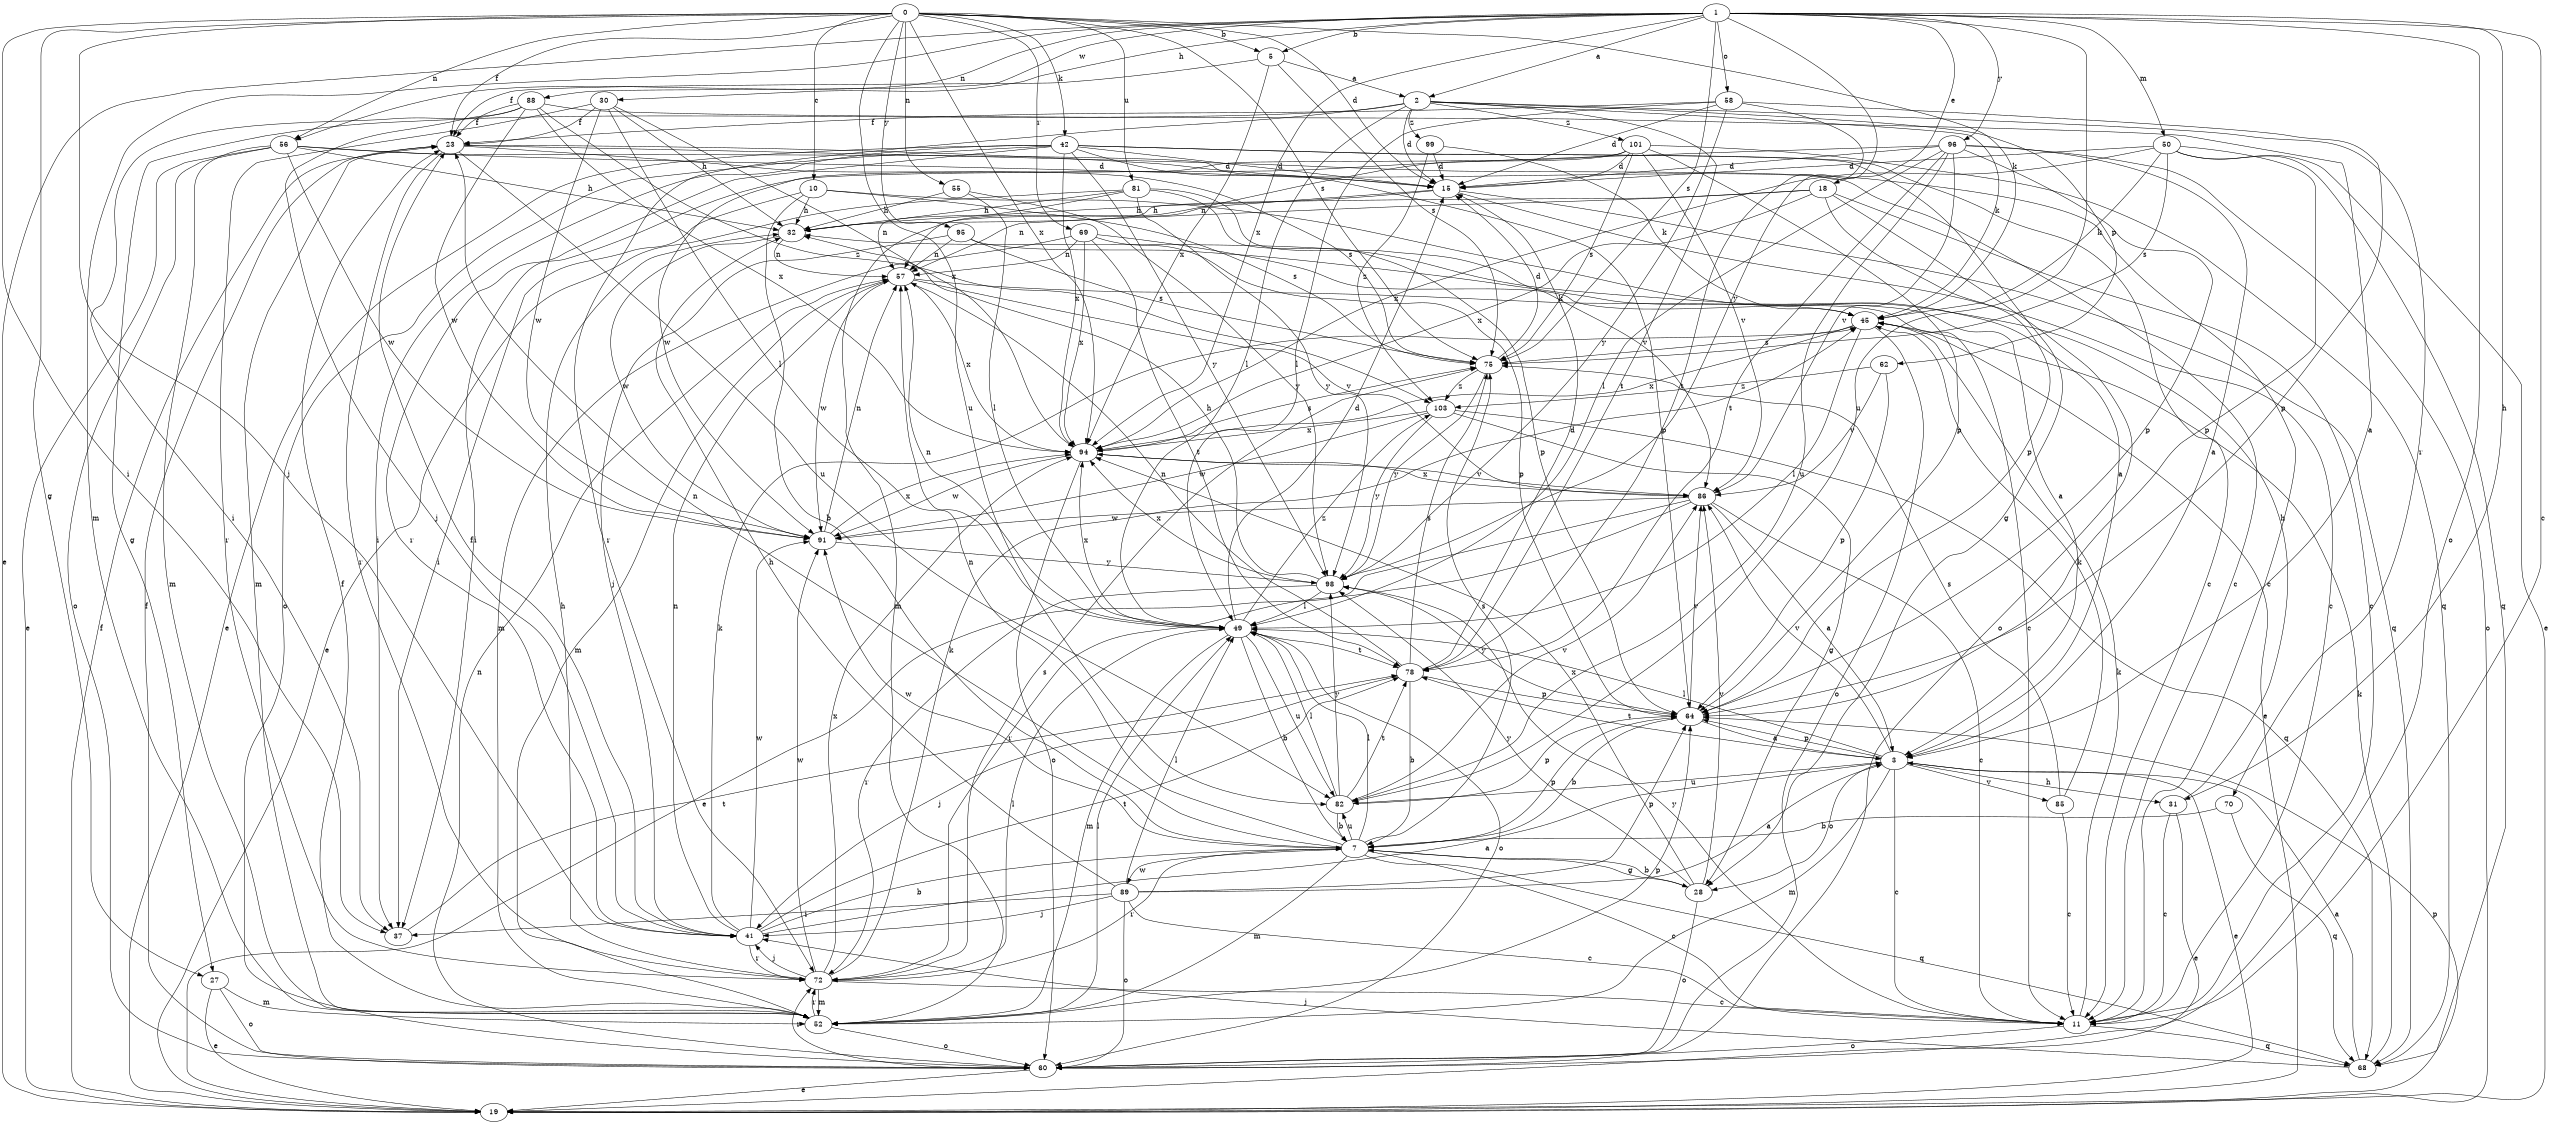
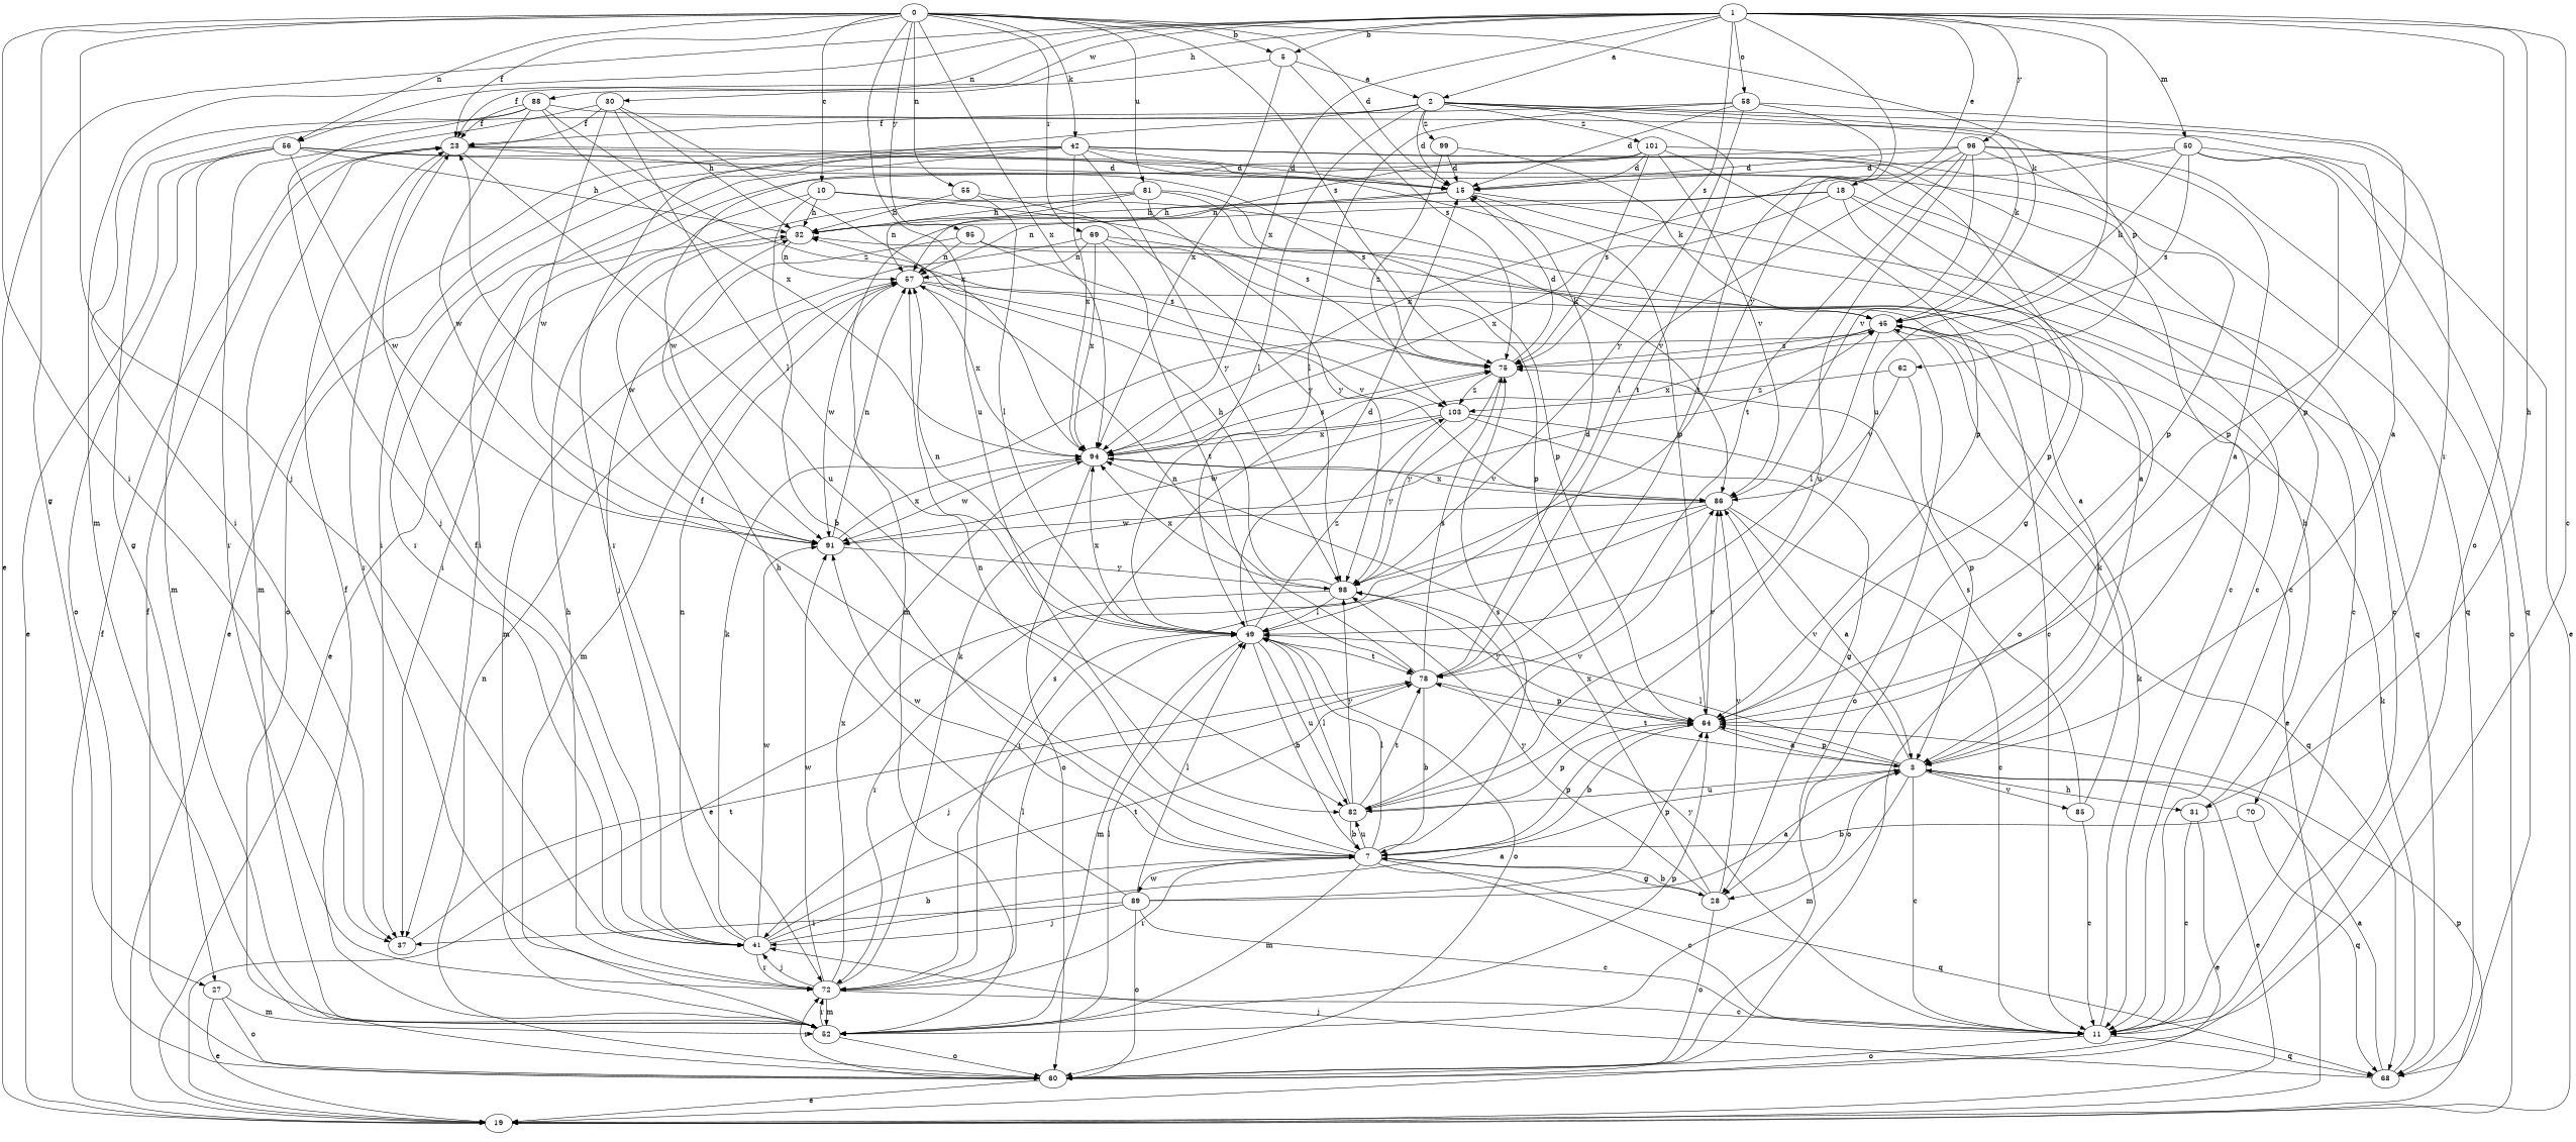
  strict digraph {
    0
    5
    10
    15
    23
    27
    37
    41
    42
    45
    55
    56
    69
    75
    81
    82
    94
    95
    2
    3
    7
    32
    11
    52
    68
    72
    19
    60
    78
    57
    91
    98
    64
    28
    49
    103
    86
    1
    18
    30
    31
    50
    58
    88
    96
    62
    70
    99
    101
    85
    89
    0 -> 5 [label=b]
    0 -> 10 [label=c]
    0 -> 15 [label=d]
    0 -> 23 [label=f]
    0 -> 27 [label=g]
    0 -> 37 [label=i]
    0 -> 41 [label=j]
    0 -> 42 [label=k]
    0 -> 45 [label=k]
    0 -> 55 [label=n]
    0 -> 56 [label=n]
    0 -> 69 [label=r]
    0 -> 75 [label=s]
    0 -> 81 [label=u]
    0 -> 82 [label=u]
    0 -> 94 [label=x]
    0 -> 95 [label=y]
    5 -> 23 [label=f]
    5 -> 75 [label=s]
    5 -> 94 [label=x]
    5 -> 2 [label=a]
    10 -> 37 [label=i]
    10 -> 75 [label=s]
    10 -> 3 [label=a]
    10 -> 7 [label=b]
    10 -> 32 [label=h]
    15 -> 32 [label=h]
    15 -> 11 [label=c]
    15 -> 52 [label=m]
    15 -> 68 [label=q]
    23 -> 15 [label=d]
    23 -> 75 [label=s]
    23 -> 82 [label=u]
    23 -> 11 [label=c]
    23 -> 52 [label=m]
    23 -> 72 [label=r]
    27 -> 52 [label=m]
    27 -> 19 [label=e]
    27 -> 60 [label=o]
    37 -> 78 [label=t]
    41 -> 23 [label=f]
    41 -> 45 [label=k]
    41 -> 3 [label=a]
    41 -> 7 [label=b]
    41 -> 72 [label=r]
    41 -> 78 [label=t]
    41 -> 57 [label=n]
    41 -> 91 [label=w]
    42 -> 15 [label=d]
    42 -> 37 [label=i]
    42 -> 41 [label=r]
    42 -> 94 [label=x]
    42 -> 11 [label=c]
    42 -> 19 [label=e]
    42 -> 60 [label=o]
    42 -> 98 [label=y]
    42 -> 64 [label=p]
    42 -> 28 [label=g]
    45 -> 75 [label=s]
    45 -> 94 [label=x]
    45 -> 19 [label=e]
    45 -> 60 [label=o]
    45 -> 49 [label=l]
    55 -> 32 [label=h]
    55 -> 98 [label=y]
    55 -> 49 [label=l]
    56 -> 15 [label=d]
    56 -> 32 [label=h]
    56 -> 11 [label=c]
    56 -> 52 [label=m]
    56 -> 19 [label=e]
    56 -> 60 [label=o]
    56 -> 91 [label=w]
    69 -> 94 [label=x]
    69 -> 11 [label=c]
    69 -> 52 [label=m]
    69 -> 78 [label=t]
    69 -> 57 [label=n]
    69 -> 64 [label=p]
    75 -> 15 [label=d]
    75 -> 98 [label=y]
    75 -> 103 [label=z]
    81 -> 32 [label=h]
    81 -> 19 [label=e]
    81 -> 57 [label=n]
    81 -> 98 [label=y]
    81 -> 64 [label=p]
    81 -> 86 [label=v]
    82 -> 7 [label=b]
    82 -> 78 [label=t]
    82 -> 98 [label=y]
    82 -> 64 [label=p]
    82 -> 49 [label=l]
    82 -> 86 [label=v]
    94 -> 75 [label=s]
    94 -> 60 [label=o]
    94 -> 91 [label=w]
    94 -> 86 [label=v]
    95 -> 41 [label=j]
    95 -> 75 [label=s]
    95 -> 3 [label=a]
    95 -> 57 [label=n]
    2 -> 15 [label=d]
    2 -> 27 [label=g]
    2 -> 45 [label=k]
    2 -> 72 [label=r]
    2 -> 78 [label=t]
    2 -> 49 [label=l]
    2 -> 62 [label=p]
    2 -> 70 [label=r]
    2 -> 99 [label=z]
    2 -> 101 [label=z]
    3 -> 82 [label=u]
    3 -> 11 [label=c]
    3 -> 52 [label=m]
    3 -> 19 [label=e]
    3 -> 78 [label=t]
    3 -> 64 [label=p]
    3 -> 28 [label=o]
    3 -> 49 [label=l]
    3 -> 86 [label=v]
    3 -> 31 [label=h]
    3 -> 85 [label=v]
-   7 -> 23 [label=n]
+   7 -> 23 [label=f]
    7 -> 75 [label=s]
    7 -> 82 [label=u]
    7 -> 11 [label=c]
    7 -> 52 [label=m]
    7 -> 68 [label=q]
    7 -> 72 [label=r]
    7 -> 57 [label=n]
    7 -> 91 [label=w]
    7 -> 64 [label=p]
    7 -> 28 [label=g]
    7 -> 49 [label=l]
    7 -> 89 [label=w]
    32 -> 57 [label=n]
    32 -> 91 [label=w]
    11 -> 45 [label=k]
    11 -> 68 [label=q]
    11 -> 60 [label=o]
    11 -> 98 [label=y]
    52 -> 23 [label=f]
    52 -> 72 [label=r]
    52 -> 60 [label=o]
    52 -> 64 [label=p]
    52 -> 49 [label=l]
    68 -> 41 [label=j]
    68 -> 45 [label=k]
    68 -> 3 [label=a]
    72 -> 41 [label=j]
    72 -> 45 [label=k]
    72 -> 75 [label=s]
    72 -> 94 [label=x]
    72 -> 32 [label=h]
    72 -> 11 [label=c]
    72 -> 52 [label=m]
    72 -> 91 [label=w]
    72 -> 49 [label=l]
    19 -> 23 [label=f]
    19 -> 64 [label=p]
    60 -> 23 [label=f]
    60 -> 72 [label=r]
    60 -> 19 [label=e]
    60 -> 57 [label=n]
    78 -> 15 [label=d]
    78 -> 41 [label=j]
    78 -> 75 [label=s]
    78 -> 7 [label=b]
    78 -> 57 [label=n]
    78 -> 64 [label=p]
    57 -> 45 [label=k]
    57 -> 94 [label=x]
    57 -> 52 [label=m]
    57 -> 91 [label=w]
    57 -> 86 [label=v]
    91 -> 94 [label=x]
    91 -> 57 [label=n]
    91 -> 98 [label=y]
    98 -> 94 [label=x]
    98 -> 32 [label=h]
    98 -> 72 [label=r]
    98 -> 49 [label=l]
    64 -> 3 [label=a]
    64 -> 7 [label=b]
    64 -> 98 [label=y]
    64 -> 86 [label=v]
    28 -> 94 [label=x]
    28 -> 7 [label=b]
    28 -> 60 [label=o]
    28 -> 98 [label=y]
    28 -> 86 [label=v]
    49 -> 15 [label=d]
    49 -> 82 [label=u]
    49 -> 94 [label=x]
    49 -> 7 [label=b]
    49 -> 52 [label=m]
    49 -> 60 [label=o]
    49 -> 78 [label=t]
    49 -> 57 [label=n]
    49 -> 103 [label=z]
    103 -> 94 [label=x]
    103 -> 68 [label=q]
    103 -> 91 [label=w]
    103 -> 98 [label=y]
    103 -> 28 [label=g]
    86 -> 94 [label=x]
    86 -> 3 [label=a]
    86 -> 11 [label=c]
    86 -> 72 [label=r]
    86 -> 19 [label=e]
    86 -> 91 [label=w]
    1 -> 5 [label=b]
    1 -> 56 [label=n]
    1 -> 75 [label=s]
    1 -> 82 [label=u]
    1 -> 94 [label=x]
    1 -> 2 [label=a]
    1 -> 11 [label=c]
    1 -> 52 [label=m]
    1 -> 19 [label=e]
    1 -> 60 [label=o]
    1 -> 98 [label=y]
    1 -> 18 [label=e]
    1 -> 30 [label=h]
    1 -> 31 [label=h]
    1 -> 50 [label=m]
    1 -> 58 [label=o]
    1 -> 88 [label=w]
    1 -> 96 [label=y]
    18 -> 94 [label=x]
    18 -> 32 [label=h]
    18 -> 11 [label=c]
    18 -> 60 [label=o]
    18 -> 57 [label=n]
    18 -> 64 [label=p]
    30 -> 23 [label=f]
    30 -> 94 [label=x]
    30 -> 32 [label=h]
    30 -> 72 [label=r]
    30 -> 91 [label=w]
    30 -> 49 [label=l]
    31 -> 32 [label=h]
    31 -> 11 [label=c]
    31 -> 19 [label=e]
    50 -> 15 [label=d]
    50 -> 45 [label=k]
    50 -> 75 [label=s]
    50 -> 94 [label=x]
    50 -> 68 [label=q]
    50 -> 19 [label=e]
    50 -> 64 [label=p]
    58 -> 15 [label=d]
    58 -> 23 [label=f]
    58 -> 78 [label=t]
    58 -> 98 [label=y]
    58 -> 64 [label=p]
    58 -> 49 [label=l]
    88 -> 23 [label=f]
    88 -> 37 [label=i]
    88 -> 41 [label=j]
    88 -> 94 [label=x]
    88 -> 3 [label=a]
    88 -> 91 [label=w]
    88 -> 103 [label=z]
    96 -> 15 [label=d]
    96 -> 37 [label=i]
    96 -> 82 [label=u]
    96 -> 3 [label=a]
    96 -> 19 [label=o]
    96 -> 78 [label=t]
    96 -> 64 [label=p]
    96 -> 49 [label=l]
    96 -> 86 [label=v]
-   62 -> 64 [label=p]
+   62 -> 3 [label=p]
    62 -> 103 [label=z]
    62 -> 86 [label=v]
    70 -> 7 [label=b]
    70 -> 68 [label=q]
    99 -> 15 [label=d]
    99 -> 45 [label=k]
    99 -> 103 [label=z]
    101 -> 15 [label=d]
    101 -> 75 [label=s]
    101 -> 68 [label=q]
    101 -> 57 [label=n]
    101 -> 91 [label=w]
    101 -> 64 [label=p]
    101 -> 86 [label=v]
    85 -> 45 [label=k]
    85 -> 75 [label=s]
    85 -> 11 [label=c]
    89 -> 37 [label=i]
    89 -> 41 [label=j]
    89 -> 3 [label=a]
    89 -> 32 [label=h]
    89 -> 11 [label=c]
    89 -> 60 [label=o]
    89 -> 64 [label=p]
    89 -> 49 [label=l]
  }
